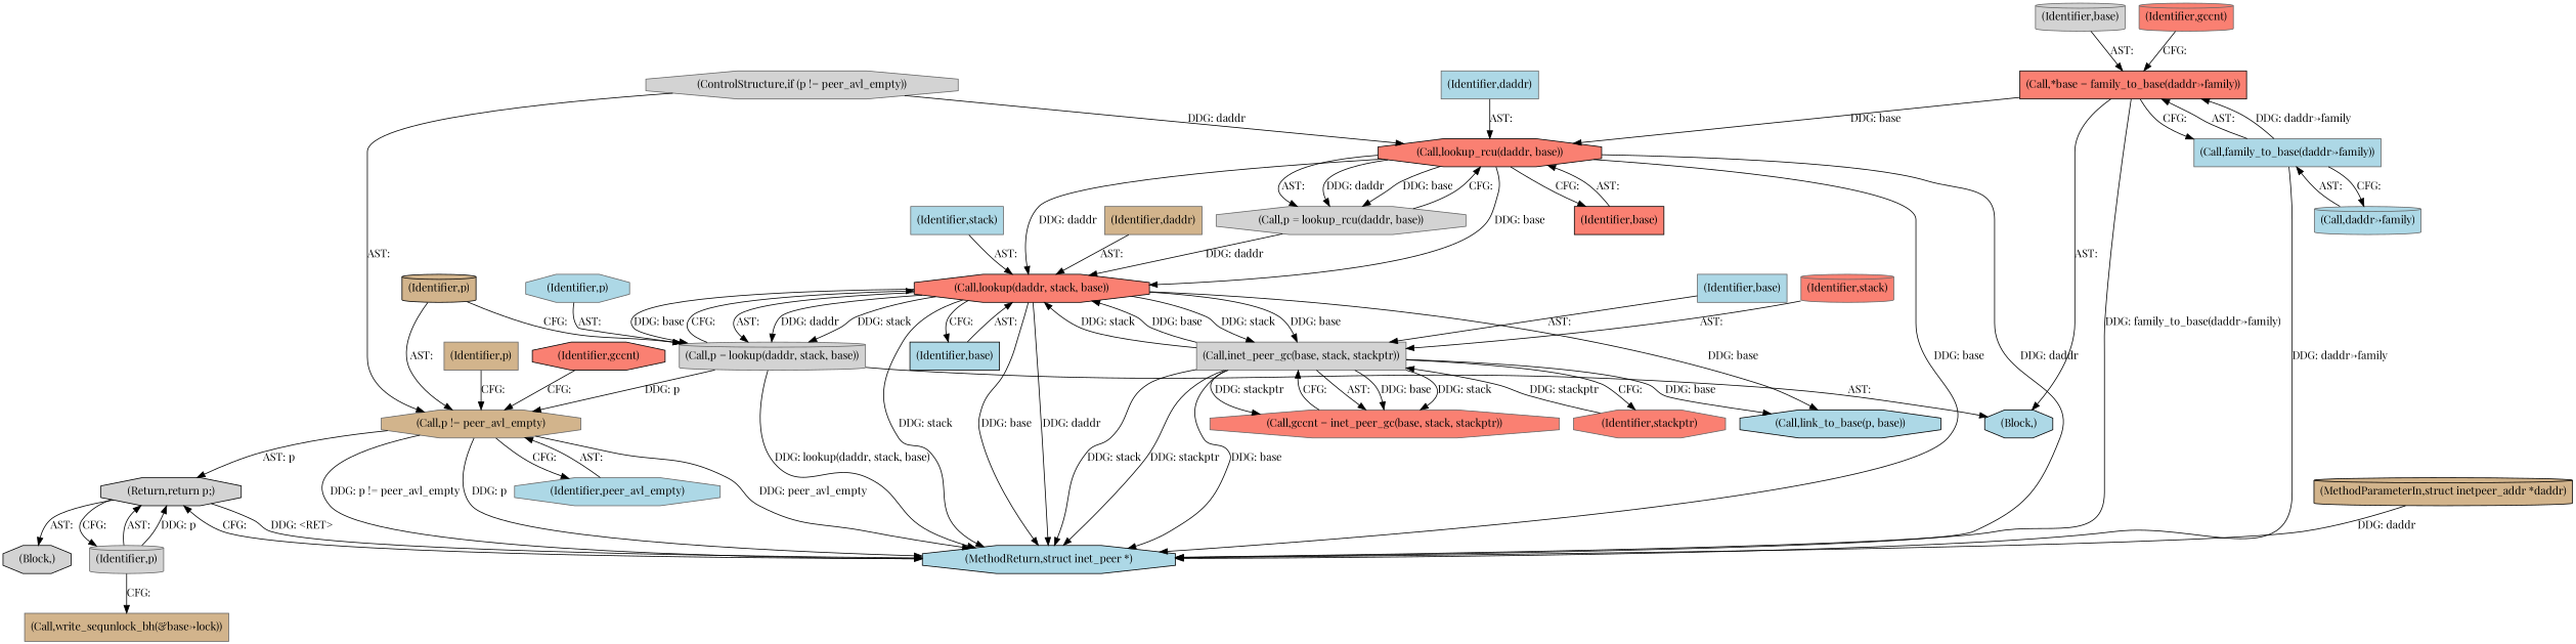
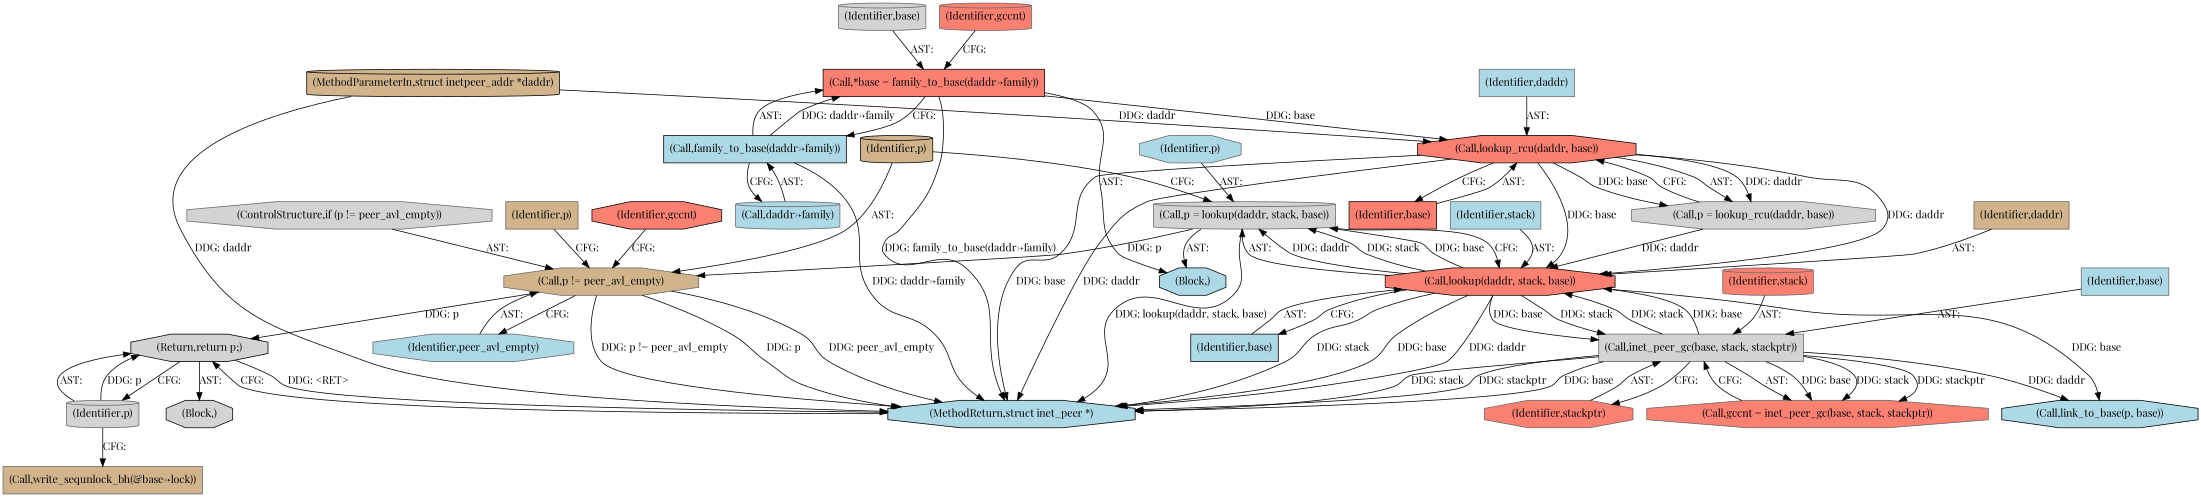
  digraph {
    fontname="Playfair Display"
    node [color=gray40 fillcolor=lightblue fontname="Playfair Display" shape=octagon style=filled]
    edge [fontname="Playfair Display"]
    n1 [color=black fillcolor=lightgrey label="(Return,return p;)"]
    n2 [fillcolor=lightgrey label="(Identifier,p)" shape=cylinder]
    n3 [color=black fillcolor=lightgrey label="(Block,)"]
    n4 [color=black label="(MethodReturn,struct inet_peer *)"]
    n5 [fillcolor=tan label="(Call,write_sequnlock_bh(&base->lock))" shape=box]
    n6 [fillcolor=tan label="(Call,p != peer_avl_empty)"]
    n7 [label="(Identifier,peer_avl_empty)"]
    n8 [fillcolor=lightgrey label="(ControlStructure,if (p != peer_avl_empty))"]
    n9 [fillcolor=lightgrey label="(Call,p = lookup(daddr, stack, base))" shape=cylinder]
    n10 [color=black fillcolor=salmon label="(Call,lookup(daddr, stack, base))"]
    n11 [color=black label="(Block,)"]
    n12 [fillcolor=lightgrey label="(Call,inet_peer_gc(base, stack, stackptr))" shape=box]
    n13 [color=black label="(Call,link_to_base(p, base))"]
    n14 [color=black label="(Identifier,base)" shape=box]
    n15 [fillcolor=salmon label="(Identifier,stackptr)"]
    n16 [fillcolor=salmon label="(Call,gccnt = inet_peer_gc(base, stack, stackptr))"]
    n17 [color=black fillcolor=salmon label="(Call,lookup_rcu(daddr, base))"]
    n18 [color=black fillcolor=salmon label="(Identifier,base)" shape=box]
    n19 [fillcolor=lightgrey label="(Call,p = lookup_rcu(daddr, base))"]
    n20 [color=black fillcolor=tan label="(MethodParameterIn,struct inetpeer_addr *daddr)" shape=cylinder]
    n21 [color=black fillcolor=salmon label="(Call,*base = family_to_base(daddr->family))" shape=box]
-   n22 [label="(Call,family_to_base(daddr->family))" shape=box]
+   n22 [color=black label="(Call,family_to_base(daddr->family))" shape=box]
    n23 [label="(Call,daddr->family)" shape=cylinder]
    n24 [fillcolor=tan label="(Identifier,p)" shape=box]
    n25 [label="(Identifier,base)" shape=box]
    n26 [fillcolor=lightgrey label="(Identifier,base)" shape=cylinder]
    n27 [label="(Identifier,daddr)" shape=box]
    n28 [color=black fillcolor=tan label="(Identifier,p)" shape=cylinder]
    n29 [fillcolor=salmon label="(Identifier,gccnt)" shape=cylinder]
    n30 [fillcolor=tan label="(Identifier,daddr)" shape=box]
    n31 [color=black fillcolor=salmon label="(Identifier,gccnt)"]
    n32 [fillcolor=salmon label="(Identifier,stack)" shape=cylinder]
    n33 [label="(Identifier,stack)" shape=box]
    n34 [label="(Identifier,p)"]
    n1 -> n2 [label="CFG: "]
    n1 -> n3 [label="AST: "]
    n1 -> n4 [label="DDG: <RET>"]
    n2 -> n1 [label="AST: "]
    n2 -> n1 [label="DDG: p"]
    n2 -> n5 [label="CFG: "]
    n4 -> n1 [label="CFG: "]
-   n6 -> n1 [label="AST: p"]
+   n6 -> n1 [label="DDG: p"]
    n6 -> n4 [label="DDG: p"]
    n6 -> n4 [label="DDG: peer_avl_empty"]
    n6 -> n4 [label="DDG: p != peer_avl_empty"]
    n6 -> n7 [label="CFG: "]
    n7 -> n6 [label="AST: "]
    n8 -> n6 [label="AST: "]
    n9 -> n4 [label="DDG: lookup(daddr, stack, base)"]
    n9 -> n6 [label="DDG: p"]
    n9 -> n10 [label="CFG: "]
    n9 -> n11 [label="AST: "]
    n10 -> n4 [label="DDG: stack"]
    n10 -> n4 [label="DDG: base"]
    n10 -> n4 [label="DDG: daddr"]
    n10 -> n9 [label="AST: "]
    n10 -> n9 [label="DDG: daddr"]
    n10 -> n9 [label="DDG: stack"]
    n10 -> n9 [label="DDG: base"]
    n10 -> n12 [label="DDG: base"]
    n10 -> n12 [label="DDG: stack"]
    n10 -> n13 [label="DDG: base"]
    n10 -> n14 [label="CFG: "]
    n12 -> n4 [label="DDG: base"]
    n12 -> n4 [label="DDG: stack"]
    n12 -> n4 [label="DDG: stackptr"]
    n12 -> n10 [label="DDG: stack"]
    n12 -> n10 [label="DDG: base"]
-   n12 -> n13 [label="DDG: base"]
+   n12 -> n13 [label="DDG: daddr"]
    n12 -> n15 [label="CFG: "]
    n12 -> n16 [label="AST: "]
    n12 -> n16 [label="DDG: base"]
    n12 -> n16 [label="DDG: stack"]
    n12 -> n16 [label="DDG: stackptr"]
    n14 -> n10 [label="AST: "]
-   n15 -> n12 [label="DDG: stackptr"]
+   n15 -> n12 [label="AST: "]
    n16 -> n12 [label="CFG: "]
    n17 -> n4 [label="DDG: daddr"]
    n17 -> n4 [label="DDG: base"]
    n17 -> n10 [label="DDG: daddr"]
    n17 -> n10 [label="DDG: base"]
    n17 -> n18 [label="CFG: "]
    n17 -> n19 [label="AST: "]
    n17 -> n19 [label="DDG: daddr"]
    n17 -> n19 [label="DDG: base"]
    n18 -> n17 [label="AST: "]
    n19 -> n10 [label="DDG: daddr"]
    n19 -> n17 [label="CFG: "]
    n20 -> n4 [label="DDG: daddr"]
-   n8 -> n17 [label="DDG: daddr"]
+   n20 -> n17 [label="DDG: daddr"]
    n21 -> n4 [label="DDG: family_to_base(daddr->family)"]
    n21 -> n11 [label="AST: "]
    n21 -> n17 [label="DDG: base"]
    n21 -> n22 [label="CFG: "]
    n22 -> n4 [label="DDG: daddr->family"]
    n22 -> n21 [label="AST: "]
    n22 -> n21 [label="DDG: daddr->family"]
    n22 -> n23 [label="CFG: "]
    n23 -> n22 [label="AST: "]
    n24 -> n6 [label="CFG: "]
    n25 -> n12 [label="AST: "]
    n26 -> n21 [label="AST: "]
    n27 -> n17 [label="AST: "]
    n28 -> n6 [label="AST: "]
    n28 -> n9 [label="CFG: "]
    n29 -> n21 [label="CFG: "]
    n30 -> n10 [label="AST: "]
    n31 -> n6 [label="CFG: "]
    n32 -> n12 [label="AST: "]
    n33 -> n10 [label="AST: "]
    n34 -> n9 [label="AST: "]
  }
